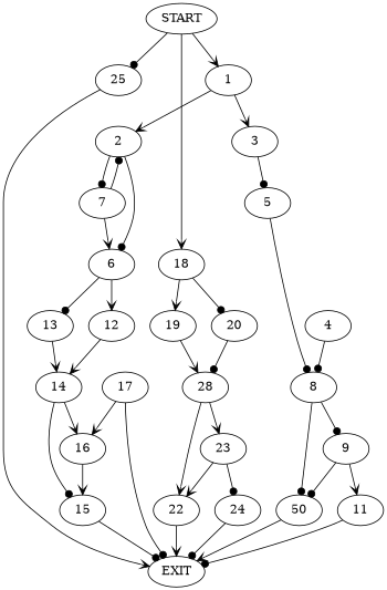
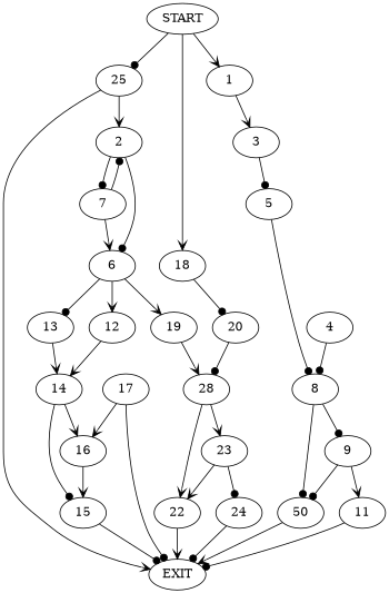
  digraph {
    edge [arrowhead=vee]
    n1 [label=START]
    1
    18
    25
    2
    3
    19
    20
    n9 [label=EXIT]
    6
    7
    5
    12
    13
    4
    8
    9
    n18 [label=50]
    14
    11
    15
    16
    17
    n24 [label=28]
    22
    23
    24
    n1 -> 1
    n1 -> 18
    n1 -> 25 [arrowhead=dot]
-   1 -> 2
+   25 -> 2
    1 -> 3
-   18 -> 19
+   6 -> 19
    18 -> 20 [arrowhead=dot]
    25 -> n9
    2 -> 6 [arrowhead=dot]
    2 -> 7 [arrowhead=dot]
    3 -> 5 [arrowhead=dot]
    19 -> n24
    20 -> n24 [arrowhead=dot]
    6 -> 12
    6 -> 13 [arrowhead=dot]
    7 -> 2 [arrowhead=dot]
    7 -> 6
    5 -> 8 [arrowhead=dot]
    12 -> 14
    13 -> 14
    4 -> 8 [arrowhead=dot]
    8 -> 9 [arrowhead=dot]
    8 -> n18 [arrowhead=dot]
    9 -> n18 [arrowhead=dot]
    9 -> 11
    n18 -> n9
    14 -> 15 [arrowhead=dot]
    14 -> 16
    11 -> n9 [arrowhead=dot]
    15 -> n9 [arrowhead=dot]
    16 -> 15
    17 -> n9 [arrowhead=dot]
    17 -> 16
    n24 -> 22
    n24 -> 23
    22 -> n9
    23 -> 22
    23 -> 24 [arrowhead=dot]
    24 -> n9 [arrowhead=dot]
  }
